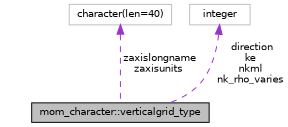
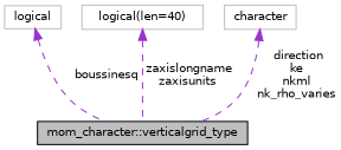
  digraph {
    node [color=grey75 fillcolor=white fontname=Helvetica fontsize=10 shape=record style=filled]
    edge [color=darkorchid3 dir=back fontname=Helvetica fontsize=10 labelfontname=Helvetica labelfontsize=10 style=dashed]
    n1 [color=black fillcolor=grey75 fontcolor=black height=0.2 label="mom_character::verticalgrid_type" width=0.4]
-   n3 [height=0.2 label="character(len=40)" width=0.4]
-   n4 [height=0.2 label=integer width=0.4]
+   n2 [height=0.2 label=logical width=0.4]
+   n3 [height=0.2 label="logical(len=40)" width=0.4]
+   n4 [height=0.2 label=character width=0.4]
+   n2 -> n1 [label=" boussinesq"]
    n3 -> n1 [label=" zaxislongname\nzaxisunits"]
    n4 -> n1 [label=" direction\nke\nnkml\nnk_rho_varies"]
  }
